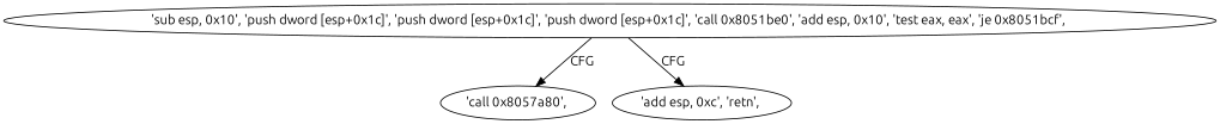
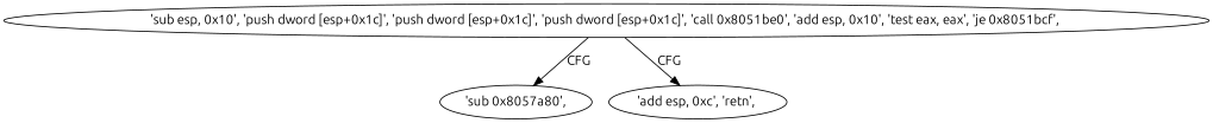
  digraph {
    fontname=Ubuntu
    node [fontname=Ubuntu]
    edge [fontname=Ubuntu]
    n1 [label="'sub esp, 0x10', 'push dword [esp+0x1c]', 'push dword [esp+0x1c]', 'push dword [esp+0x1c]', 'call 0x8051be0', 'add esp, 0x10', 'test eax, eax', 'je 0x8051bcf', "]
-   n2 [label="'call 0x8057a80', "]
+   n2 [label="'sub 0x8057a80',"]
    n3 [label="'add esp, 0xc', 'retn', "]
    n1 -> n2 [label=CFG]
    n1 -> n3 [label=CFG]
  }
